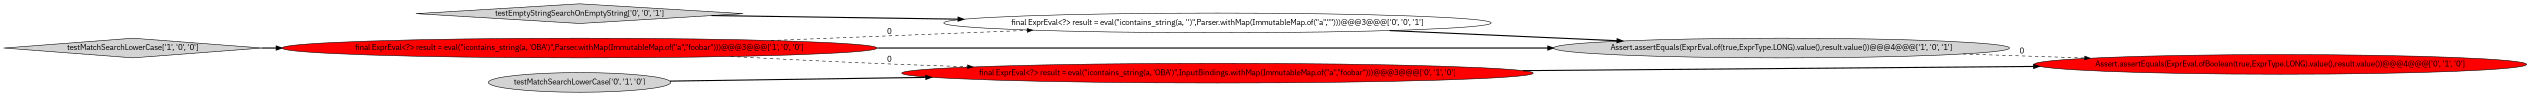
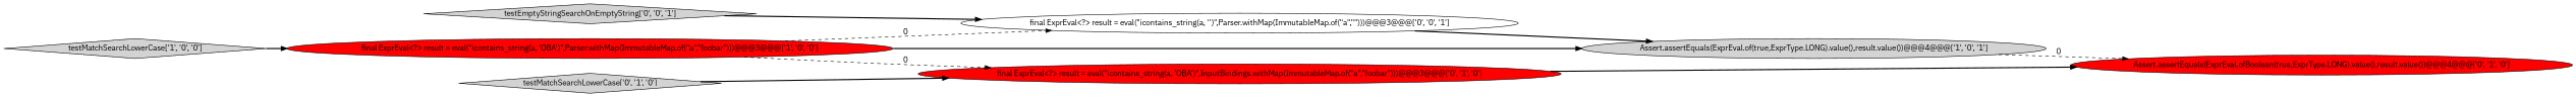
  digraph {
    rankdir=LR
    fontname="IBM Plex Sans"
    node [fillcolor=lightgray shape=ellipse style=filled fontname="IBM Plex Sans"]
    edge [style=bold fontname="IBM Plex Sans"]
    n1 [fillcolor=white label="final ExprEval<?> result = eval(\"icontains_string(a, '')\",Parser.withMap(ImmutableMap.of(\"a\",\"\")))@@@3@@@['0', '0', '1']"]
    n2 [label="Assert.assertEquals(ExprEval.of(true,ExprType.LONG).value(),result.value())@@@4@@@['1', '0', '1']"]
    n3 [fillcolor=red label="final ExprEval<?> result = eval(\"icontains_string(a, 'OBA')\",InputBindings.withMap(ImmutableMap.of(\"a\",\"foobar\")))@@@3@@@['0', '1', '0']"]
    n4 [fillcolor=red label="Assert.assertEquals(ExprEval.ofBoolean(true,ExprType.LONG).value(),result.value())@@@4@@@['0', '1', '0']"]
    n5 [label="testEmptyStringSearchOnEmptyString['0', '0', '1']" shape=diamond]
    n6 [label="testMatchSearchLowerCase['1', '0', '0']" shape=diamond]
    n7 [fillcolor=red label="final ExprEval<?> result = eval(\"icontains_string(a, 'OBA')\",Parser.withMap(ImmutableMap.of(\"a\",\"foobar\")))@@@3@@@['1', '0', '0']"]
-   n8 [label="testMatchSearchLowerCase['0', '1', '0']"]
+   n8 [label="testMatchSearchLowerCase['0', '1', '0']" shape=diamond]
    n1 -> n2
    n2 -> n4 [label=0 style=dashed]
    n3 -> n4
    n5 -> n1
    n6 -> n7
    n7 -> n1 [label=0 style=dashed]
    n7 -> n2
    n7 -> n3 [label=0 style=dashed]
    n8 -> n3
  }
